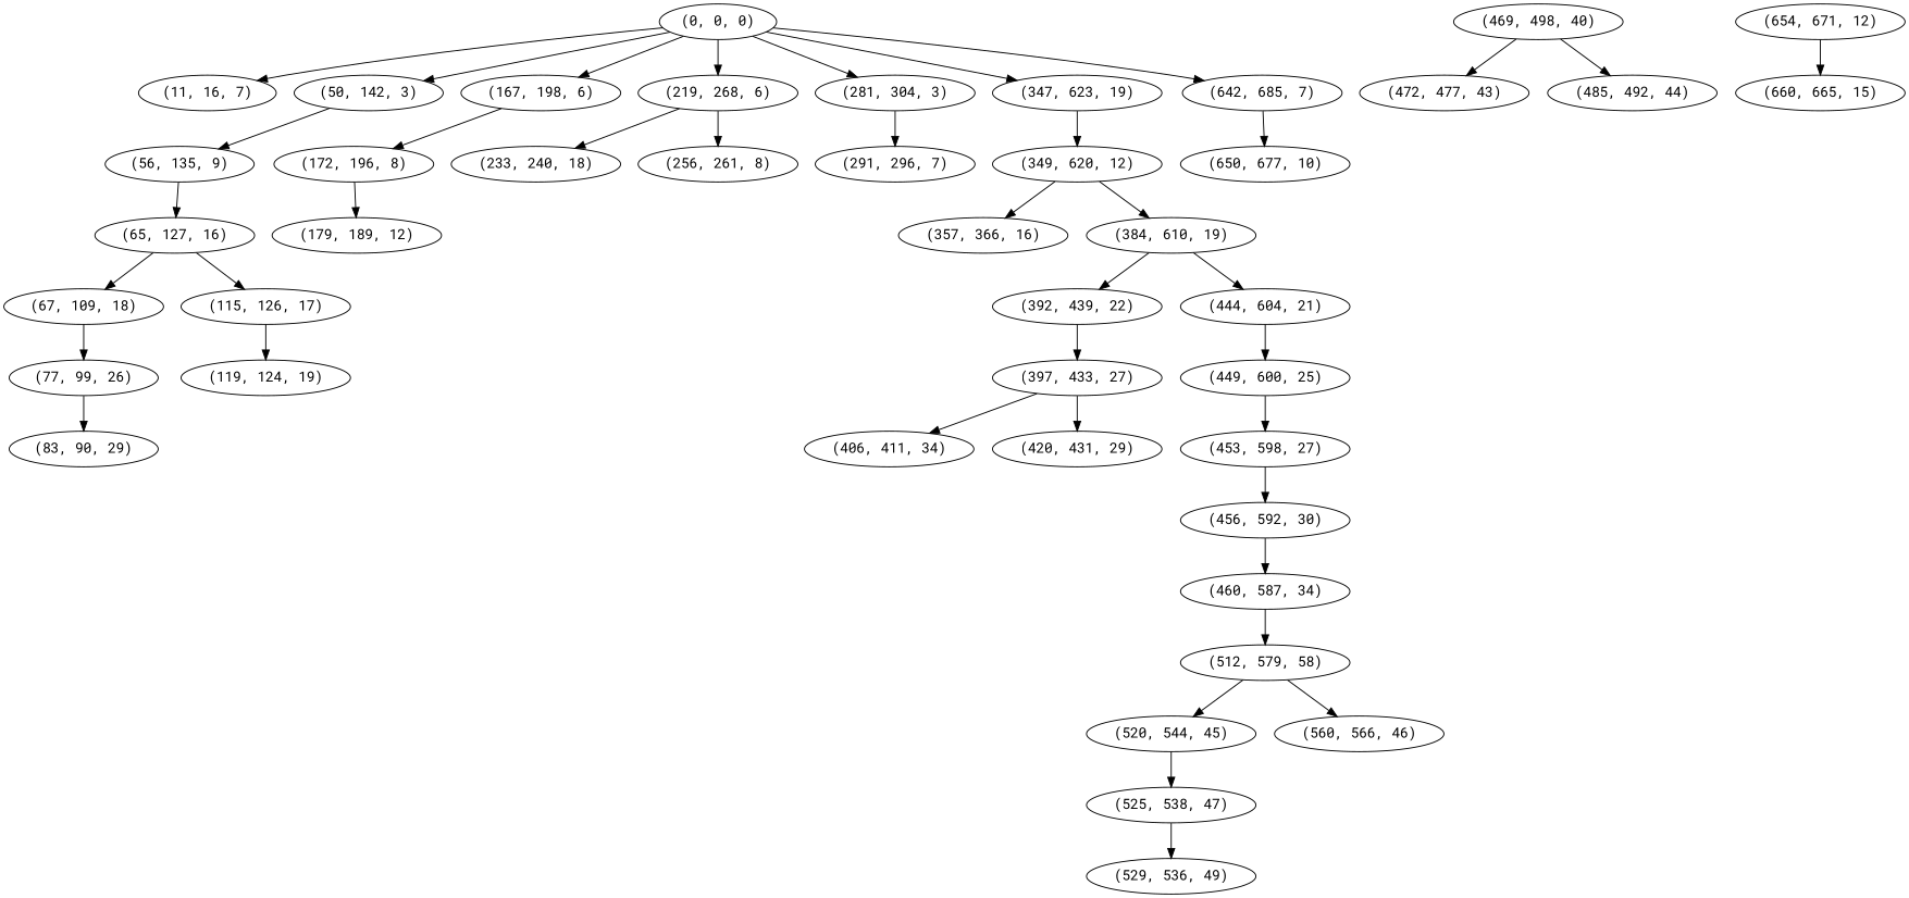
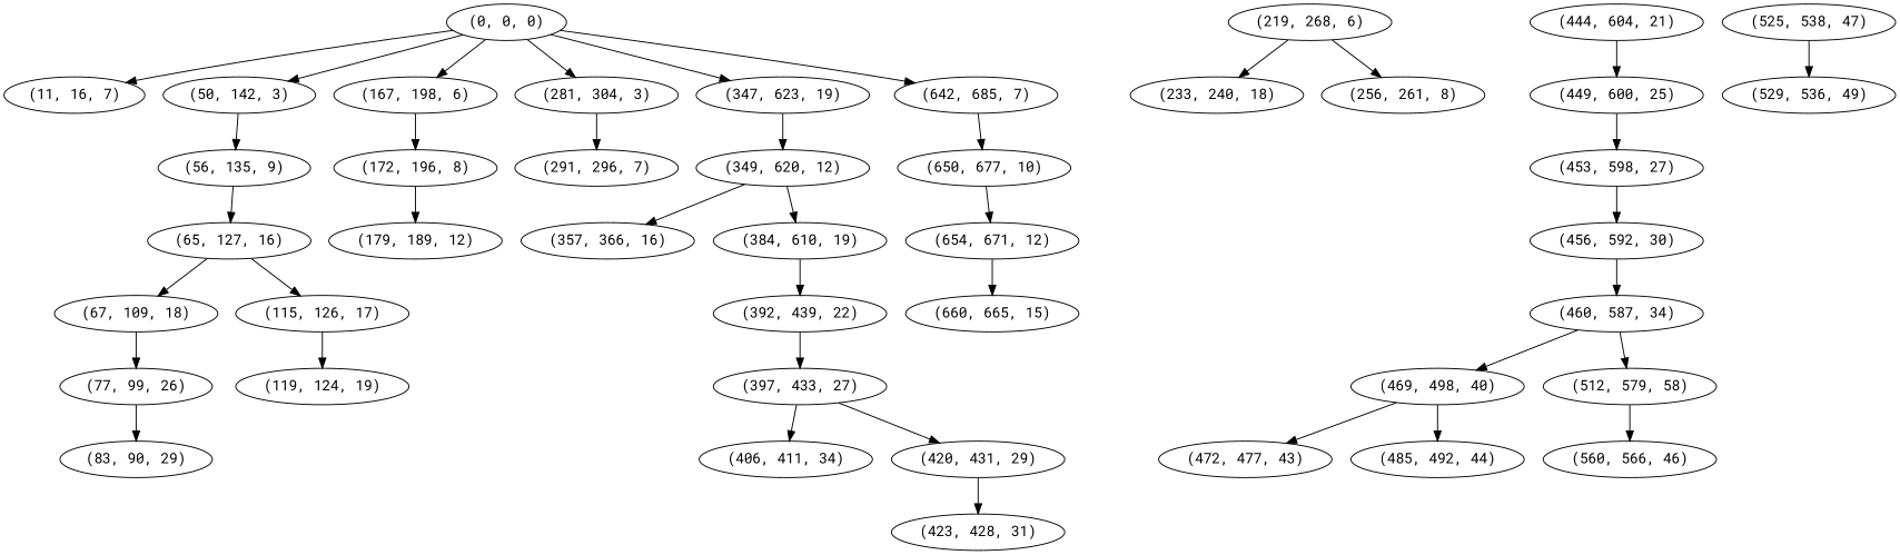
  digraph {
    fontname="Roboto Mono"
    node [fontname="Roboto Mono"]
    edge [fontname="Roboto Mono"]
    n1 [label="(11, 16, 7)"]
    "(0, 0, 0)"
    "(50, 142, 3)"
    "(167, 198, 6)"
    "(219, 268, 6)"
    "(281, 304, 3)"
    n7 [label="(347, 623, 19)"]
    "(642, 685, 7)"
    "(56, 135, 9)"
    "(172, 196, 8)"
    "(233, 240, 18)"
    "(256, 261, 8)"
    "(291, 296, 7)"
    "(349, 620, 12)"
    "(650, 677, 10)"
    "(65, 127, 16)"
    "(67, 109, 18)"
    "(115, 126, 17)"
    "(77, 99, 26)"
    "(119, 124, 19)"
    "(83, 90, 29)"
    "(179, 189, 12)"
    "(357, 366, 16)"
    "(384, 610, 19)"
    "(392, 439, 22)"
    "(444, 604, 21)"
    "(397, 433, 27)"
    "(449, 600, 25)"
    "(406, 411, 34)"
    "(420, 431, 29)"
+   "(423, 428, 31)"
    "(453, 598, 27)"
    "(456, 592, 30)"
    "(460, 587, 34)"
    "(469, 498, 40)"
    n36 [label="(512, 579, 58)"]
    "(472, 477, 43)"
    "(485, 492, 44)"
-   "(520, 544, 45)"
    "(560, 566, 46)"
    "(525, 538, 47)"
    "(529, 536, 49)"
    "(654, 671, 12)"
    "(660, 665, 15)"
    "(0, 0, 0)" -> n1
    "(0, 0, 0)" -> "(50, 142, 3)"
    "(0, 0, 0)" -> "(167, 198, 6)"
-   "(0, 0, 0)" -> "(219, 268, 6)"
    "(0, 0, 0)" -> "(281, 304, 3)"
    "(0, 0, 0)" -> n7
    "(0, 0, 0)" -> "(642, 685, 7)"
    "(50, 142, 3)" -> "(56, 135, 9)"
    "(167, 198, 6)" -> "(172, 196, 8)"
    "(219, 268, 6)" -> "(233, 240, 18)"
    "(219, 268, 6)" -> "(256, 261, 8)"
    "(281, 304, 3)" -> "(291, 296, 7)"
    n7 -> "(349, 620, 12)"
    "(642, 685, 7)" -> "(650, 677, 10)"
    "(56, 135, 9)" -> "(65, 127, 16)"
    "(172, 196, 8)" -> "(179, 189, 12)"
    "(349, 620, 12)" -> "(357, 366, 16)"
    "(349, 620, 12)" -> "(384, 610, 19)"
+   "(650, 677, 10)" -> "(654, 671, 12)"
    "(65, 127, 16)" -> "(67, 109, 18)"
    "(65, 127, 16)" -> "(115, 126, 17)"
    "(67, 109, 18)" -> "(77, 99, 26)"
    "(115, 126, 17)" -> "(119, 124, 19)"
    "(77, 99, 26)" -> "(83, 90, 29)"
    "(384, 610, 19)" -> "(392, 439, 22)"
-   "(384, 610, 19)" -> "(444, 604, 21)"
    "(392, 439, 22)" -> "(397, 433, 27)"
    "(444, 604, 21)" -> "(449, 600, 25)"
    "(397, 433, 27)" -> "(406, 411, 34)"
    "(397, 433, 27)" -> "(420, 431, 29)"
    "(449, 600, 25)" -> "(453, 598, 27)"
+   "(420, 431, 29)" -> "(423, 428, 31)"
    "(453, 598, 27)" -> "(456, 592, 30)"
    "(456, 592, 30)" -> "(460, 587, 34)"
+   "(460, 587, 34)" -> "(469, 498, 40)"
    "(460, 587, 34)" -> n36
    "(469, 498, 40)" -> "(472, 477, 43)"
    "(469, 498, 40)" -> "(485, 492, 44)"
-   n36 -> "(520, 544, 45)"
    n36 -> "(560, 566, 46)"
-   "(520, 544, 45)" -> "(525, 538, 47)"
    "(525, 538, 47)" -> "(529, 536, 49)"
    "(654, 671, 12)" -> "(660, 665, 15)"
  }
